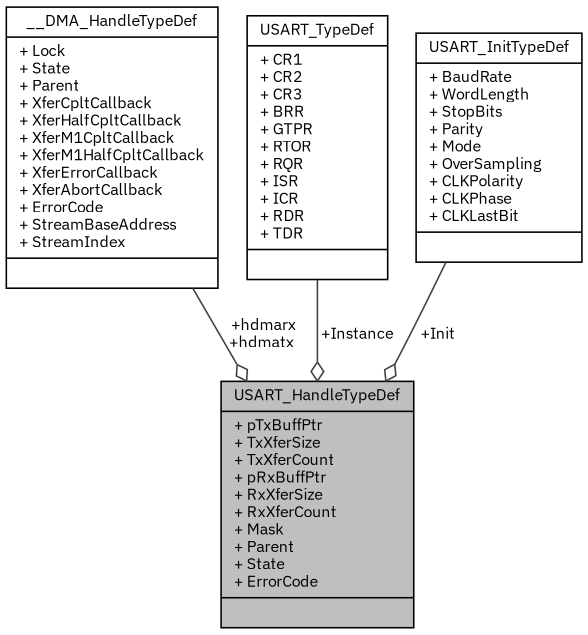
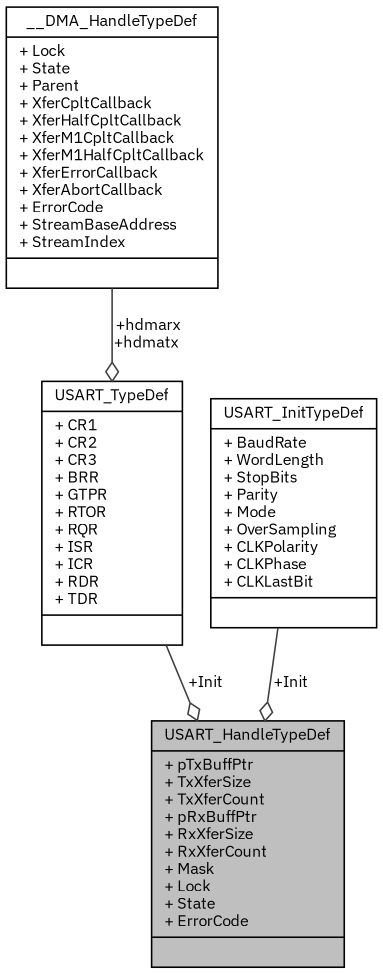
  digraph {
    fontname="IBM Plex Sans"
    node [color=black fillcolor=white fontname="IBM Plex Sans" fontsize=10 shape=record style=filled]
    edge [arrowhead=odiamond color=grey25 fontname="IBM Plex Sans" fontsize=10 labelfontname=Helvetica labelfontsize=10 style=solid]
-   n1 [fillcolor=grey75 fontcolor=black height=0.2 label="{USART_HandleTypeDef\n|+ pTxBuffPtr\l+ TxXferSize\l+ TxXferCount\l+ pRxBuffPtr\l+ RxXferSize\l+ RxXferCount\l+ Mask\l+ Parent\l+ State\l+ ErrorCode\l|}" width=0.4]
+   n1 [fillcolor=grey75 fontcolor=black height=0.2 label="{USART_HandleTypeDef\n|+ pTxBuffPtr\l+ TxXferSize\l+ TxXferCount\l+ pRxBuffPtr\l+ RxXferSize\l+ RxXferCount\l+ Mask\l+ Lock\l+ State\l+ ErrorCode\l|}" width=0.4]
    n2 [height=0.2 label="{__DMA_HandleTypeDef\n|+ Lock\l+ State\l+ Parent\l+ XferCpltCallback\l+ XferHalfCpltCallback\l+ XferM1CpltCallback\l+ XferM1HalfCpltCallback\l+ XferErrorCallback\l+ XferAbortCallback\l+ ErrorCode\l+ StreamBaseAddress\l+ StreamIndex\l|}" width=0.4]
    n3 [height=0.2 label="{USART_TypeDef\n|+ CR1\l+ CR2\l+ CR3\l+ BRR\l+ GTPR\l+ RTOR\l+ RQR\l+ ISR\l+ ICR\l+ RDR\l+ TDR\l|}" width=0.4]
    n4 [height=0.2 label="{USART_InitTypeDef\n|+ BaudRate\l+ WordLength\l+ StopBits\l+ Parity\l+ Mode\l+ OverSampling\l+ CLKPolarity\l+ CLKPhase\l+ CLKLastBit\l|}" width=0.4]
-   n2 -> n1 [label=" +hdmarx\n+hdmatx"]
-   n3 -> n1 [label=" +Instance"]
+   n2 -> n3 [label=" +hdmarx\n+hdmatx"]
+   n3 -> n1 [label=" +Init"]
    n4 -> n1 [label=" +Init"]
  }
